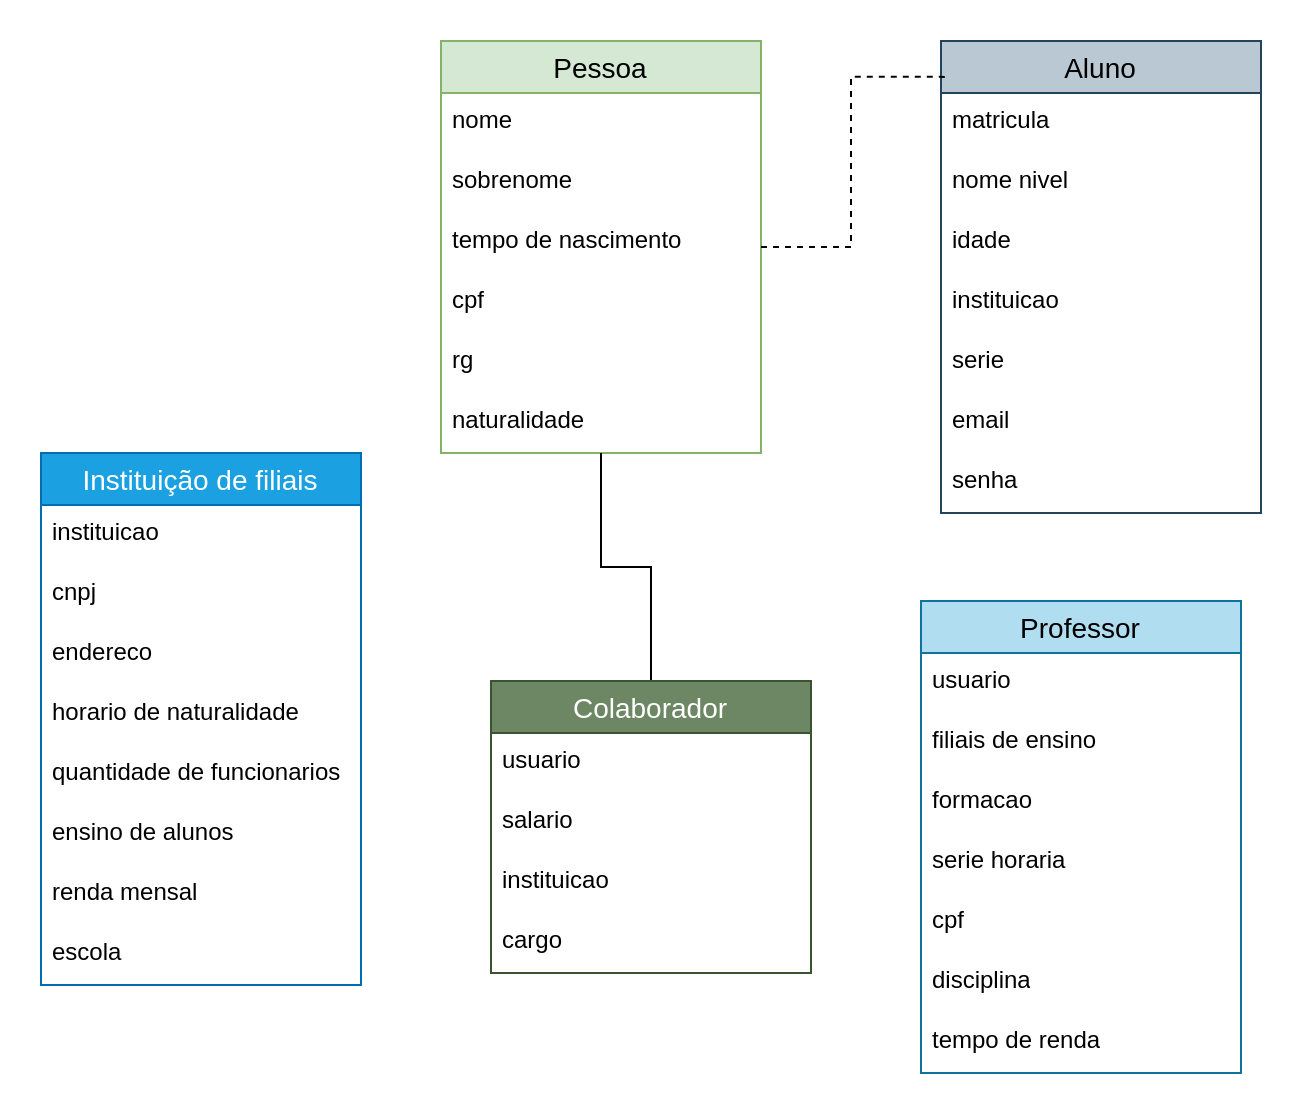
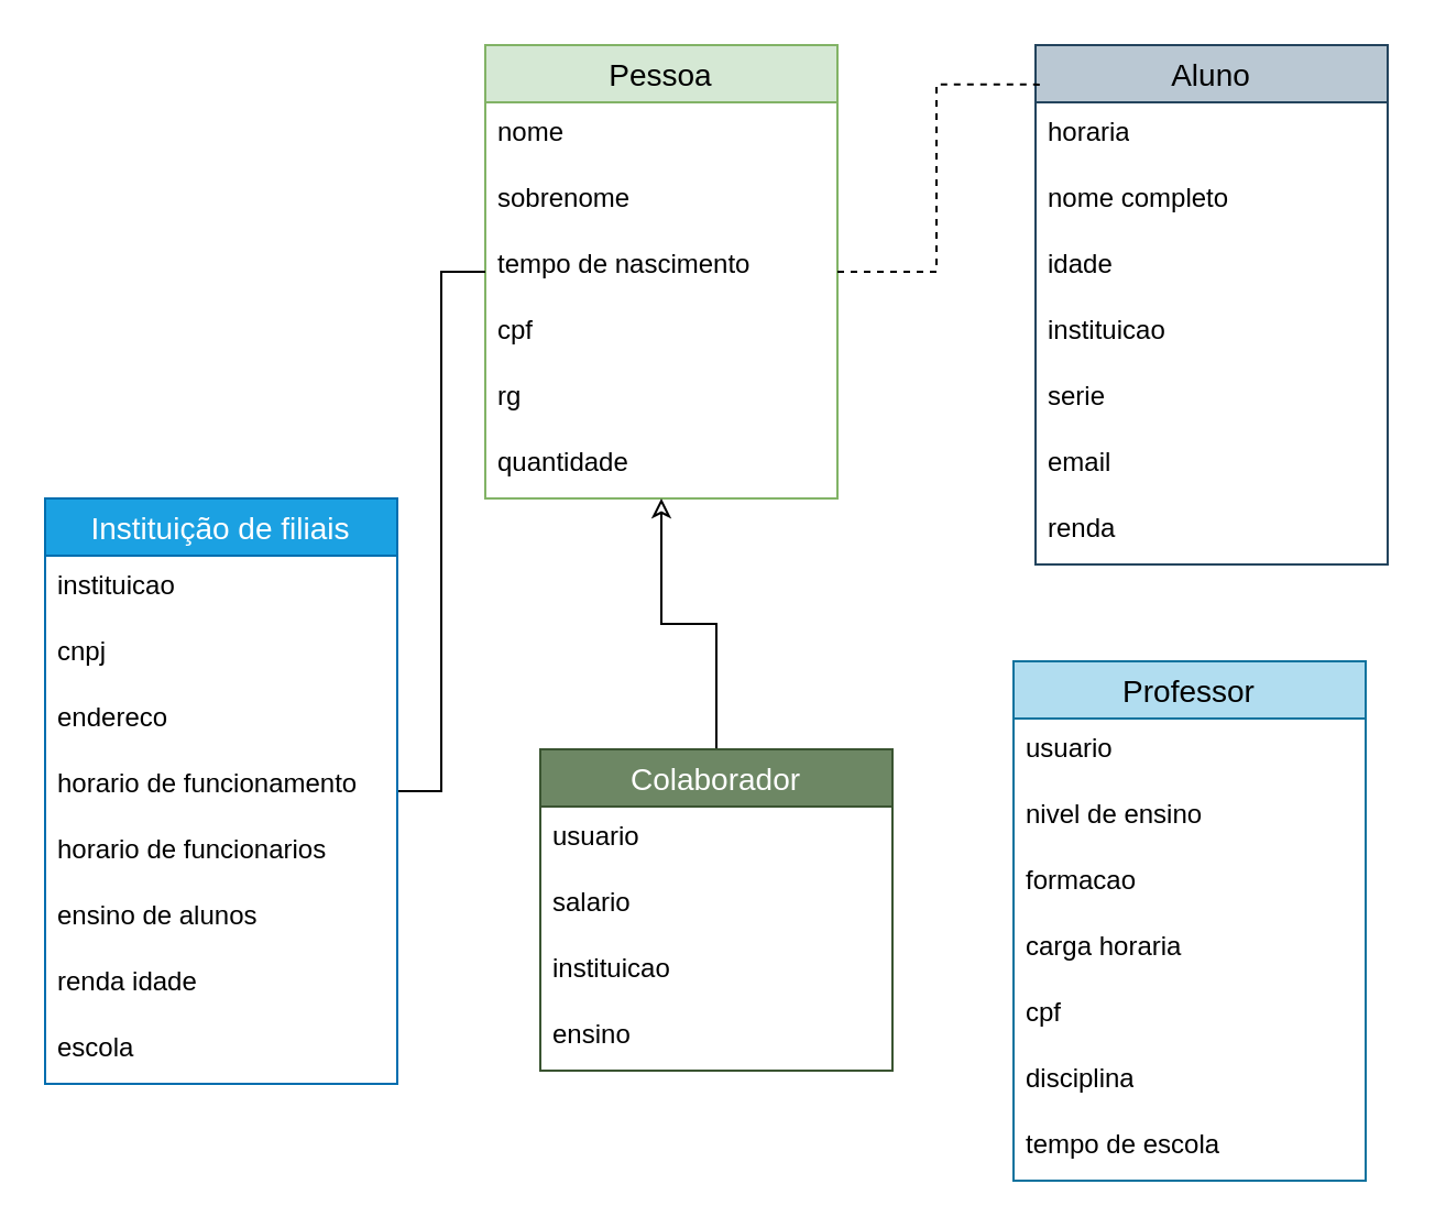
  <mxCell id="0" />
  <mxCell id="1" parent="0" />
  <mxCell id="2" value="Pessoa" style="swimlane;fontStyle=0;childLayout=stackLayout;horizontal=1;startSize=26;horizontalStack=0;resizeParent=1;resizeParentMax=0;resizeLast=0;collapsible=1;marginBottom=0;align=center;fontSize=14;fillColor=#d5e8d4;strokeColor=#82b366;gradientColor=none;" parent="1" vertex="1"><mxGeometry x="220" y="20" width="160" height="206" as="geometry"><mxRectangle x="40" y="40" width="90" height="30" as="alternateBounds" /></mxGeometry></mxCell>
  <mxCell id="3" value="&lt;div&gt;nome&lt;/div&gt;" style="text;strokeColor=none;fillColor=none;spacingLeft=4;spacingRight=4;overflow=hidden;rotatable=0;points=[[0,0.5],[1,0.5]];portConstraint=eastwest;fontSize=12;whiteSpace=wrap;html=1;" parent="2" vertex="1"><mxGeometry y="26" width="160" height="30" as="geometry" /></mxCell>
  <mxCell id="4" value="sobrenome" style="text;strokeColor=none;fillColor=none;spacingLeft=4;spacingRight=4;overflow=hidden;rotatable=0;points=[[0,0.5],[1,0.5]];portConstraint=eastwest;fontSize=12;whiteSpace=wrap;html=1;" parent="2" vertex="1"><mxGeometry y="56" width="160" height="30" as="geometry" /></mxCell>
  <mxCell id="5" value="tempo de nascimento" style="text;strokeColor=none;fillColor=none;spacingLeft=4;spacingRight=4;overflow=hidden;rotatable=0;points=[[0,0.5],[1,0.5]];portConstraint=eastwest;fontSize=12;whiteSpace=wrap;html=1;" parent="2" vertex="1"><mxGeometry y="86" width="160" height="30" as="geometry" /></mxCell>
  <mxCell id="6" value="cpf" style="text;strokeColor=none;fillColor=none;spacingLeft=4;spacingRight=4;overflow=hidden;rotatable=0;points=[[0,0.5],[1,0.5]];portConstraint=eastwest;fontSize=12;whiteSpace=wrap;html=1;" parent="2" vertex="1"><mxGeometry y="116" width="160" height="30" as="geometry" /></mxCell>
  <mxCell id="7" value="rg" style="text;strokeColor=none;fillColor=none;spacingLeft=4;spacingRight=4;overflow=hidden;rotatable=0;points=[[0,0.5],[1,0.5]];portConstraint=eastwest;fontSize=12;whiteSpace=wrap;html=1;" parent="2" vertex="1"><mxGeometry y="146" width="160" height="30" as="geometry" /></mxCell>
- <mxCell id="8" value="naturalidade" style="text;strokeColor=none;fillColor=none;spacingLeft=4;spacingRight=4;overflow=hidden;rotatable=0;points=[[0,0.5],[1,0.5]];portConstraint=eastwest;fontSize=12;whiteSpace=wrap;html=1;" parent="2" vertex="1"><mxGeometry y="176" width="160" height="30" as="geometry" /></mxCell>
+ <mxCell id="8" value="quantidade" style="text;strokeColor=none;fillColor=none;spacingLeft=4;spacingRight=4;overflow=hidden;rotatable=0;points=[[0,0.5],[1,0.5]];portConstraint=eastwest;fontSize=12;whiteSpace=wrap;html=1;" parent="2" vertex="1"><mxGeometry y="176" width="160" height="30" as="geometry" /></mxCell>
  <mxCell id="9" value="Aluno" style="swimlane;fontStyle=0;childLayout=stackLayout;horizontal=1;startSize=26;horizontalStack=0;resizeParent=1;resizeParentMax=0;resizeLast=0;collapsible=1;marginBottom=0;align=center;fontSize=14;fillColor=#bac8d3;strokeColor=#23445d;" parent="1" vertex="1"><mxGeometry x="470" y="20" width="160" height="236" as="geometry"><mxRectangle x="40" y="40" width="90" height="30" as="alternateBounds" /></mxGeometry></mxCell>
- <mxCell id="10" value="matricula" style="text;strokeColor=none;fillColor=none;spacingLeft=4;spacingRight=4;overflow=hidden;rotatable=0;points=[[0,0.5],[1,0.5]];portConstraint=eastwest;fontSize=12;whiteSpace=wrap;html=1;" parent="9" vertex="1"><mxGeometry y="26" width="160" height="30" as="geometry" /></mxCell>
- <mxCell id="11" value="nome nivel" style="text;strokeColor=none;fillColor=none;spacingLeft=4;spacingRight=4;overflow=hidden;rotatable=0;points=[[0,0.5],[1,0.5]];portConstraint=eastwest;fontSize=12;whiteSpace=wrap;html=1;" parent="9" vertex="1"><mxGeometry y="56" width="160" height="30" as="geometry" /></mxCell>
+ <mxCell id="10" value="horaria" style="text;strokeColor=none;fillColor=none;spacingLeft=4;spacingRight=4;overflow=hidden;rotatable=0;points=[[0,0.5],[1,0.5]];portConstraint=eastwest;fontSize=12;whiteSpace=wrap;html=1;" parent="9" vertex="1"><mxGeometry y="26" width="160" height="30" as="geometry" /></mxCell>
+ <mxCell id="11" value="nome completo" style="text;strokeColor=none;fillColor=none;spacingLeft=4;spacingRight=4;overflow=hidden;rotatable=0;points=[[0,0.5],[1,0.5]];portConstraint=eastwest;fontSize=12;whiteSpace=wrap;html=1;" parent="9" vertex="1"><mxGeometry y="56" width="160" height="30" as="geometry" /></mxCell>
  <mxCell id="12" value="idade" style="text;strokeColor=none;fillColor=none;spacingLeft=4;spacingRight=4;overflow=hidden;rotatable=0;points=[[0,0.5],[1,0.5]];portConstraint=eastwest;fontSize=12;whiteSpace=wrap;html=1;" parent="9" vertex="1"><mxGeometry y="86" width="160" height="30" as="geometry" /></mxCell>
  <mxCell id="13" value="instituicao" style="text;strokeColor=none;fillColor=none;spacingLeft=4;spacingRight=4;overflow=hidden;rotatable=0;points=[[0,0.5],[1,0.5]];portConstraint=eastwest;fontSize=12;whiteSpace=wrap;html=1;" parent="9" vertex="1"><mxGeometry y="116" width="160" height="30" as="geometry" /></mxCell>
  <mxCell id="14" value="serie" style="text;strokeColor=none;fillColor=none;spacingLeft=4;spacingRight=4;overflow=hidden;rotatable=0;points=[[0,0.5],[1,0.5]];portConstraint=eastwest;fontSize=12;whiteSpace=wrap;html=1;" parent="9" vertex="1"><mxGeometry y="146" width="160" height="30" as="geometry" /></mxCell>
  <mxCell id="15" value="email" style="text;strokeColor=none;fillColor=none;spacingLeft=4;spacingRight=4;overflow=hidden;rotatable=0;points=[[0,0.5],[1,0.5]];portConstraint=eastwest;fontSize=12;whiteSpace=wrap;html=1;" parent="9" vertex="1"><mxGeometry y="176" width="160" height="30" as="geometry" /></mxCell>
- <mxCell id="16" value="senha" style="text;strokeColor=none;fillColor=none;spacingLeft=4;spacingRight=4;overflow=hidden;rotatable=0;points=[[0,0.5],[1,0.5]];portConstraint=eastwest;fontSize=12;whiteSpace=wrap;html=1;" parent="9" vertex="1"><mxGeometry y="206" width="160" height="30" as="geometry" /></mxCell>
+ <mxCell id="16" value="renda" style="text;strokeColor=none;fillColor=none;spacingLeft=4;spacingRight=4;overflow=hidden;rotatable=0;points=[[0,0.5],[1,0.5]];portConstraint=eastwest;fontSize=12;whiteSpace=wrap;html=1;" parent="9" vertex="1"><mxGeometry y="206" width="160" height="30" as="geometry" /></mxCell>
  <mxCell id="17" value="Professor" style="swimlane;fontStyle=0;childLayout=stackLayout;horizontal=1;startSize=26;horizontalStack=0;resizeParent=1;resizeParentMax=0;resizeLast=0;collapsible=1;marginBottom=0;align=center;fontSize=14;fillColor=#b1ddf0;strokeColor=#10739e;" parent="1" vertex="1"><mxGeometry x="460" y="300" width="160" height="236" as="geometry"><mxRectangle x="40" y="40" width="90" height="30" as="alternateBounds" /></mxGeometry></mxCell>
  <mxCell id="18" value="usuario" style="text;strokeColor=none;fillColor=none;spacingLeft=4;spacingRight=4;overflow=hidden;rotatable=0;points=[[0,0.5],[1,0.5]];portConstraint=eastwest;fontSize=12;whiteSpace=wrap;html=1;" parent="17" vertex="1"><mxGeometry y="26" width="160" height="30" as="geometry" /></mxCell>
- <mxCell id="19" value="filiais de ensino" style="text;strokeColor=none;fillColor=none;spacingLeft=4;spacingRight=4;overflow=hidden;rotatable=0;points=[[0,0.5],[1,0.5]];portConstraint=eastwest;fontSize=12;whiteSpace=wrap;html=1;" parent="17" vertex="1"><mxGeometry y="56" width="160" height="30" as="geometry" /></mxCell>
+ <mxCell id="19" value="nivel de ensino" style="text;strokeColor=none;fillColor=none;spacingLeft=4;spacingRight=4;overflow=hidden;rotatable=0;points=[[0,0.5],[1,0.5]];portConstraint=eastwest;fontSize=12;whiteSpace=wrap;html=1;" parent="17" vertex="1"><mxGeometry y="56" width="160" height="30" as="geometry" /></mxCell>
  <mxCell id="20" value="formacao" style="text;strokeColor=none;fillColor=none;spacingLeft=4;spacingRight=4;overflow=hidden;rotatable=0;points=[[0,0.5],[1,0.5]];portConstraint=eastwest;fontSize=12;whiteSpace=wrap;html=1;" parent="17" vertex="1"><mxGeometry y="86" width="160" height="30" as="geometry" /></mxCell>
- <mxCell id="21" value="serie horaria" style="text;strokeColor=none;fillColor=none;spacingLeft=4;spacingRight=4;overflow=hidden;rotatable=0;points=[[0,0.5],[1,0.5]];portConstraint=eastwest;fontSize=12;whiteSpace=wrap;html=1;" parent="17" vertex="1"><mxGeometry y="116" width="160" height="30" as="geometry" /></mxCell>
+ <mxCell id="21" value="carga horaria" style="text;strokeColor=none;fillColor=none;spacingLeft=4;spacingRight=4;overflow=hidden;rotatable=0;points=[[0,0.5],[1,0.5]];portConstraint=eastwest;fontSize=12;whiteSpace=wrap;html=1;" parent="17" vertex="1"><mxGeometry y="116" width="160" height="30" as="geometry" /></mxCell>
  <mxCell id="22" value="cpf" style="text;strokeColor=none;fillColor=none;spacingLeft=4;spacingRight=4;overflow=hidden;rotatable=0;points=[[0,0.5],[1,0.5]];portConstraint=eastwest;fontSize=12;whiteSpace=wrap;html=1;" parent="17" vertex="1"><mxGeometry y="146" width="160" height="30" as="geometry" /></mxCell>
  <mxCell id="23" value="disciplina" style="text;strokeColor=none;fillColor=none;spacingLeft=4;spacingRight=4;overflow=hidden;rotatable=0;points=[[0,0.5],[1,0.5]];portConstraint=eastwest;fontSize=12;whiteSpace=wrap;html=1;" parent="17" vertex="1"><mxGeometry y="176" width="160" height="30" as="geometry" /></mxCell>
- <mxCell id="24" value="tempo de renda" style="text;strokeColor=none;fillColor=none;spacingLeft=4;spacingRight=4;overflow=hidden;rotatable=0;points=[[0,0.5],[1,0.5]];portConstraint=eastwest;fontSize=12;whiteSpace=wrap;html=1;" parent="17" vertex="1"><mxGeometry y="206" width="160" height="30" as="geometry" /></mxCell>
- <mxCell id="25" style="edgeStyle=orthogonalEdgeStyle;rounded=0;orthogonalLoop=1;jettySize=auto;html=1;endArrow=none;endFill=0;" parent="1" source="26" target="2" edge="1"><mxGeometry relative="1" as="geometry" /></mxCell>
+ <mxCell id="24" value="tempo de escola" style="text;strokeColor=none;fillColor=none;spacingLeft=4;spacingRight=4;overflow=hidden;rotatable=0;points=[[0,0.5],[1,0.5]];portConstraint=eastwest;fontSize=12;whiteSpace=wrap;html=1;" parent="17" vertex="1"><mxGeometry y="206" width="160" height="30" as="geometry" /></mxCell>
+ <mxCell id="25" style="edgeStyle=orthogonalEdgeStyle;rounded=0;orthogonalLoop=1;jettySize=auto;html=1;endArrow=classic;endFill=0;" parent="1" source="26" target="2" edge="1"><mxGeometry relative="1" as="geometry" /></mxCell>
  <mxCell id="26" value="Colaborador" style="swimlane;fontStyle=0;childLayout=stackLayout;horizontal=1;startSize=26;horizontalStack=0;resizeParent=1;resizeParentMax=0;resizeLast=0;collapsible=1;marginBottom=0;align=center;fontSize=14;fillColor=#6d8764;strokeColor=#3A5431;fontColor=#ffffff;" parent="1" vertex="1"><mxGeometry x="245" y="340" width="160" height="146" as="geometry"><mxRectangle x="40" y="40" width="90" height="30" as="alternateBounds" /></mxGeometry></mxCell>
  <mxCell id="27" value="usuario" style="text;strokeColor=none;fillColor=none;spacingLeft=4;spacingRight=4;overflow=hidden;rotatable=0;points=[[0,0.5],[1,0.5]];portConstraint=eastwest;fontSize=12;whiteSpace=wrap;html=1;" parent="26" vertex="1"><mxGeometry y="26" width="160" height="30" as="geometry" /></mxCell>
  <mxCell id="28" value="salario" style="text;strokeColor=none;fillColor=none;spacingLeft=4;spacingRight=4;overflow=hidden;rotatable=0;points=[[0,0.5],[1,0.5]];portConstraint=eastwest;fontSize=12;whiteSpace=wrap;html=1;" parent="26" vertex="1"><mxGeometry y="56" width="160" height="30" as="geometry" /></mxCell>
  <mxCell id="29" value="instituicao" style="text;strokeColor=none;fillColor=none;spacingLeft=4;spacingRight=4;overflow=hidden;rotatable=0;points=[[0,0.5],[1,0.5]];portConstraint=eastwest;fontSize=12;whiteSpace=wrap;html=1;" parent="26" vertex="1"><mxGeometry y="86" width="160" height="30" as="geometry" /></mxCell>
- <mxCell id="30" value="cargo" style="text;strokeColor=none;fillColor=none;spacingLeft=4;spacingRight=4;overflow=hidden;rotatable=0;points=[[0,0.5],[1,0.5]];portConstraint=eastwest;fontSize=12;whiteSpace=wrap;html=1;" parent="26" vertex="1"><mxGeometry y="116" width="160" height="30" as="geometry" /></mxCell>
+ <mxCell id="30" value="ensino" style="text;strokeColor=none;fillColor=none;spacingLeft=4;spacingRight=4;overflow=hidden;rotatable=0;points=[[0,0.5],[1,0.5]];portConstraint=eastwest;fontSize=12;whiteSpace=wrap;html=1;" parent="26" vertex="1"><mxGeometry y="116" width="160" height="30" as="geometry" /></mxCell>
+ <mxCell id="31" style="edgeStyle=orthogonalEdgeStyle;rounded=0;orthogonalLoop=1;jettySize=auto;html=1;endArrow=none;endFill=0;" parent="1" source="32" target="2" edge="1"><mxGeometry relative="1" as="geometry" /></mxCell>
  <mxCell id="32" value="Instituição de filiais" style="swimlane;fontStyle=0;childLayout=stackLayout;horizontal=1;startSize=26;horizontalStack=0;resizeParent=1;resizeParentMax=0;resizeLast=0;collapsible=1;marginBottom=0;align=center;fontSize=14;fillColor=#1ba1e2;strokeColor=#006EAF;fontColor=#ffffff;" parent="1" vertex="1"><mxGeometry x="20" y="226" width="160" height="266" as="geometry"><mxRectangle x="40" y="40" width="90" height="30" as="alternateBounds" /></mxGeometry></mxCell>
  <mxCell id="33" value="instituicao" style="text;strokeColor=none;fillColor=none;spacingLeft=4;spacingRight=4;overflow=hidden;rotatable=0;points=[[0,0.5],[1,0.5]];portConstraint=eastwest;fontSize=12;whiteSpace=wrap;html=1;" parent="32" vertex="1"><mxGeometry y="26" width="160" height="30" as="geometry" /></mxCell>
  <mxCell id="34" value="cnpj" style="text;strokeColor=none;fillColor=none;spacingLeft=4;spacingRight=4;overflow=hidden;rotatable=0;points=[[0,0.5],[1,0.5]];portConstraint=eastwest;fontSize=12;whiteSpace=wrap;html=1;" parent="32" vertex="1"><mxGeometry y="56" width="160" height="30" as="geometry" /></mxCell>
  <mxCell id="35" value="&lt;div&gt;endereco&lt;/div&gt;" style="text;strokeColor=none;fillColor=none;spacingLeft=4;spacingRight=4;overflow=hidden;rotatable=0;points=[[0,0.5],[1,0.5]];portConstraint=eastwest;fontSize=12;whiteSpace=wrap;html=1;" parent="32" vertex="1"><mxGeometry y="86" width="160" height="30" as="geometry" /></mxCell>
- <mxCell id="36" value="horario de naturalidade" style="text;strokeColor=none;fillColor=none;spacingLeft=4;spacingRight=4;overflow=hidden;rotatable=0;points=[[0,0.5],[1,0.5]];portConstraint=eastwest;fontSize=12;whiteSpace=wrap;html=1;" parent="32" vertex="1"><mxGeometry y="116" width="160" height="30" as="geometry" /></mxCell>
- <mxCell id="37" value="quantidade de funcionarios" style="text;strokeColor=none;fillColor=none;spacingLeft=4;spacingRight=4;overflow=hidden;rotatable=0;points=[[0,0.5],[1,0.5]];portConstraint=eastwest;fontSize=12;whiteSpace=wrap;html=1;" parent="32" vertex="1"><mxGeometry y="146" width="160" height="30" as="geometry" /></mxCell>
+ <mxCell id="36" value="horario de funcionamento" style="text;strokeColor=none;fillColor=none;spacingLeft=4;spacingRight=4;overflow=hidden;rotatable=0;points=[[0,0.5],[1,0.5]];portConstraint=eastwest;fontSize=12;whiteSpace=wrap;html=1;" parent="32" vertex="1"><mxGeometry y="116" width="160" height="30" as="geometry" /></mxCell>
+ <mxCell id="37" value="horario de funcionarios" style="text;strokeColor=none;fillColor=none;spacingLeft=4;spacingRight=4;overflow=hidden;rotatable=0;points=[[0,0.5],[1,0.5]];portConstraint=eastwest;fontSize=12;whiteSpace=wrap;html=1;" parent="32" vertex="1"><mxGeometry y="146" width="160" height="30" as="geometry" /></mxCell>
  <mxCell id="38" value="ensino de alunos" style="text;strokeColor=none;fillColor=none;spacingLeft=4;spacingRight=4;overflow=hidden;rotatable=0;points=[[0,0.5],[1,0.5]];portConstraint=eastwest;fontSize=12;whiteSpace=wrap;html=1;" parent="32" vertex="1"><mxGeometry y="176" width="160" height="30" as="geometry" /></mxCell>
- <mxCell id="39" value="renda mensal" style="text;strokeColor=none;fillColor=none;spacingLeft=4;spacingRight=4;overflow=hidden;rotatable=0;points=[[0,0.5],[1,0.5]];portConstraint=eastwest;fontSize=12;whiteSpace=wrap;html=1;" parent="32" vertex="1"><mxGeometry y="206" width="160" height="30" as="geometry" /></mxCell>
+ <mxCell id="39" value="renda idade" style="text;strokeColor=none;fillColor=none;spacingLeft=4;spacingRight=4;overflow=hidden;rotatable=0;points=[[0,0.5],[1,0.5]];portConstraint=eastwest;fontSize=12;whiteSpace=wrap;html=1;" parent="32" vertex="1"><mxGeometry y="206" width="160" height="30" as="geometry" /></mxCell>
  <mxCell id="40" value="escola" style="text;strokeColor=none;fillColor=none;spacingLeft=4;spacingRight=4;overflow=hidden;rotatable=0;points=[[0,0.5],[1,0.5]];portConstraint=eastwest;fontSize=12;whiteSpace=wrap;html=1;" parent="32" vertex="1"><mxGeometry y="236" width="160" height="30" as="geometry" /></mxCell>
  <mxCell id="41" style="edgeStyle=orthogonalEdgeStyle;rounded=0;orthogonalLoop=1;jettySize=auto;html=1;entryX=0.019;entryY=0.076;entryDx=0;entryDy=0;entryPerimeter=0;endArrow=none;endFill=0;dashed=1;" parent="1" source="2" target="9" edge="1"><mxGeometry relative="1" as="geometry" /></mxCell>
